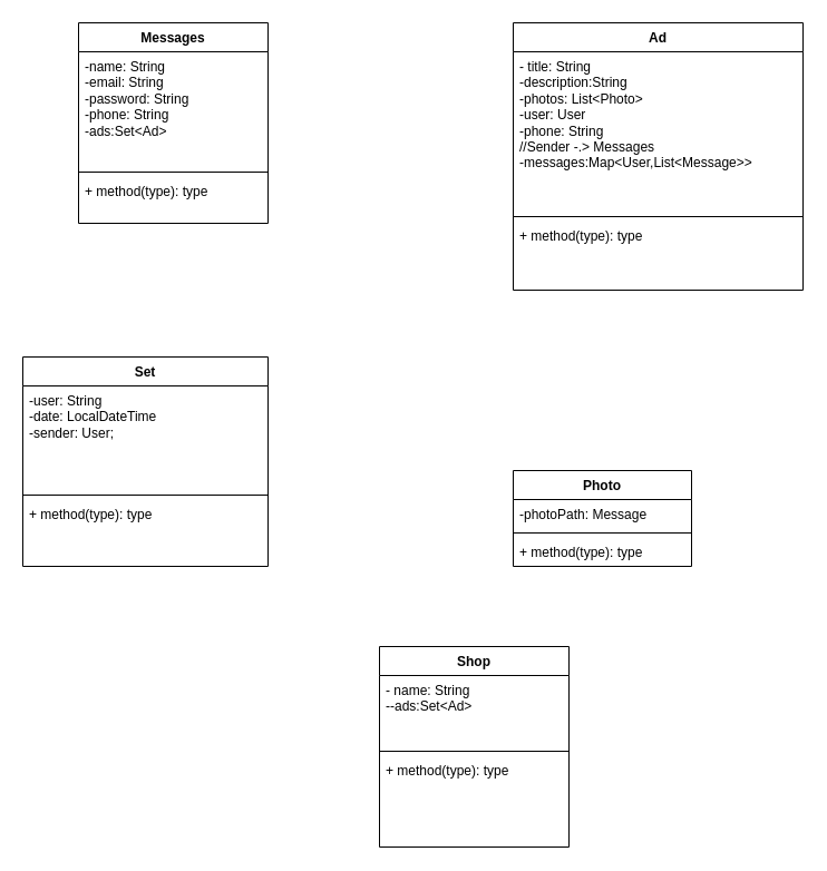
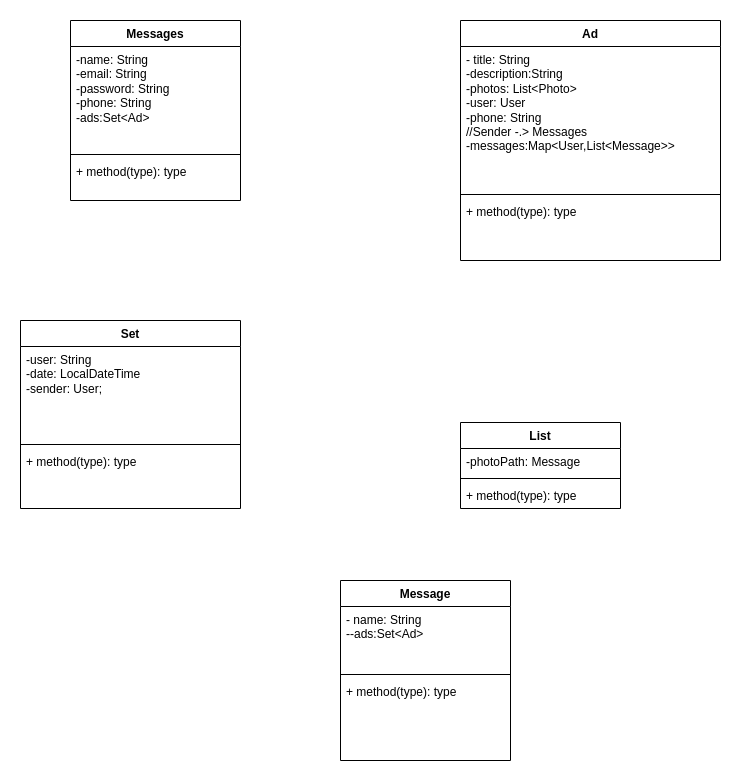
  <mxCell id="0" />
  <mxCell id="1" parent="0" />
  <mxCell id="2" value="Messages" style="swimlane;fontStyle=1;align=center;verticalAlign=top;childLayout=stackLayout;horizontal=1;startSize=26;horizontalStack=0;resizeParent=1;resizeParentMax=0;resizeLast=0;collapsible=1;marginBottom=0;whiteSpace=wrap;html=1;" vertex="1" parent="1"><mxGeometry x="70" y="20" width="170" height="180" as="geometry" /></mxCell>
  <mxCell id="3" value="-name: String&lt;br&gt;-email: String&lt;br&gt;-password: String&lt;br&gt;-phone: String&lt;br&gt;-ads:Set&amp;lt;Ad&amp;gt;" style="text;strokeColor=none;fillColor=none;align=left;verticalAlign=top;spacingLeft=4;spacingRight=4;overflow=hidden;rotatable=0;points=[[0,0.5],[1,0.5]];portConstraint=eastwest;whiteSpace=wrap;html=1;" vertex="1" parent="2"><mxGeometry y="26" width="170" height="104" as="geometry" /></mxCell>
  <mxCell id="4" value="" style="line;strokeWidth=1;fillColor=none;align=left;verticalAlign=middle;spacingTop=-1;spacingLeft=3;spacingRight=3;rotatable=0;labelPosition=right;points=[];portConstraint=eastwest;strokeColor=inherit;" vertex="1" parent="2"><mxGeometry y="130" width="170" height="8" as="geometry" /></mxCell>
  <mxCell id="5" value="+ method(type): type" style="text;strokeColor=none;fillColor=none;align=left;verticalAlign=top;spacingLeft=4;spacingRight=4;overflow=hidden;rotatable=0;points=[[0,0.5],[1,0.5]];portConstraint=eastwest;whiteSpace=wrap;html=1;" vertex="1" parent="2"><mxGeometry y="138" width="170" height="42" as="geometry" /></mxCell>
  <mxCell id="6" value="Ad" style="swimlane;fontStyle=1;align=center;verticalAlign=top;childLayout=stackLayout;horizontal=1;startSize=26;horizontalStack=0;resizeParent=1;resizeParentMax=0;resizeLast=0;collapsible=1;marginBottom=0;whiteSpace=wrap;html=1;" vertex="1" parent="1"><mxGeometry x="460" y="20" width="260" height="240" as="geometry" /></mxCell>
  <mxCell id="7" value="- title: String&lt;br&gt;-description:String&lt;br&gt;-photos: List&amp;lt;Photo&amp;gt;&lt;br&gt;-user: User&lt;br&gt;-phone: String&lt;br&gt;//Sender -.&amp;gt; Messages&lt;br&gt;-messages:Map&amp;lt;User,List&amp;lt;Message&amp;gt;&amp;gt;" style="text;strokeColor=none;fillColor=none;align=left;verticalAlign=top;spacingLeft=4;spacingRight=4;overflow=hidden;rotatable=0;points=[[0,0.5],[1,0.5]];portConstraint=eastwest;whiteSpace=wrap;html=1;" vertex="1" parent="6"><mxGeometry y="26" width="260" height="144" as="geometry" /></mxCell>
  <mxCell id="8" value="" style="line;strokeWidth=1;fillColor=none;align=left;verticalAlign=middle;spacingTop=-1;spacingLeft=3;spacingRight=3;rotatable=0;labelPosition=right;points=[];portConstraint=eastwest;strokeColor=inherit;" vertex="1" parent="6"><mxGeometry y="170" width="260" height="8" as="geometry" /></mxCell>
  <mxCell id="9" value="+ method(type): type" style="text;strokeColor=none;fillColor=none;align=left;verticalAlign=top;spacingLeft=4;spacingRight=4;overflow=hidden;rotatable=0;points=[[0,0.5],[1,0.5]];portConstraint=eastwest;whiteSpace=wrap;html=1;" vertex="1" parent="6"><mxGeometry y="178" width="260" height="62" as="geometry" /></mxCell>
  <mxCell id="10" value="Set" style="swimlane;fontStyle=1;align=center;verticalAlign=top;childLayout=stackLayout;horizontal=1;startSize=26;horizontalStack=0;resizeParent=1;resizeParentMax=0;resizeLast=0;collapsible=1;marginBottom=0;whiteSpace=wrap;html=1;" vertex="1" parent="1"><mxGeometry x="20" y="320" width="220" height="188" as="geometry" /></mxCell>
  <mxCell id="11" value="-user: String&lt;br&gt;-date: LocalDateTime&lt;br&gt;-sender: User;" style="text;strokeColor=none;fillColor=none;align=left;verticalAlign=top;spacingLeft=4;spacingRight=4;overflow=hidden;rotatable=0;points=[[0,0.5],[1,0.5]];portConstraint=eastwest;whiteSpace=wrap;html=1;" vertex="1" parent="10"><mxGeometry y="26" width="220" height="94" as="geometry" /></mxCell>
  <mxCell id="12" value="" style="line;strokeWidth=1;fillColor=none;align=left;verticalAlign=middle;spacingTop=-1;spacingLeft=3;spacingRight=3;rotatable=0;labelPosition=right;points=[];portConstraint=eastwest;strokeColor=inherit;" vertex="1" parent="10"><mxGeometry y="120" width="220" height="8" as="geometry" /></mxCell>
  <mxCell id="13" value="+ method(type): type" style="text;strokeColor=none;fillColor=none;align=left;verticalAlign=top;spacingLeft=4;spacingRight=4;overflow=hidden;rotatable=0;points=[[0,0.5],[1,0.5]];portConstraint=eastwest;whiteSpace=wrap;html=1;" vertex="1" parent="10"><mxGeometry y="128" width="220" height="60" as="geometry" /></mxCell>
- <mxCell id="14" value="Photo" style="swimlane;fontStyle=1;align=center;verticalAlign=top;childLayout=stackLayout;horizontal=1;startSize=26;horizontalStack=0;resizeParent=1;resizeParentMax=0;resizeLast=0;collapsible=1;marginBottom=0;whiteSpace=wrap;html=1;" vertex="1" parent="1"><mxGeometry x="460" y="422" width="160" height="86" as="geometry" /></mxCell>
+ <mxCell id="14" value="List" style="swimlane;fontStyle=1;align=center;verticalAlign=top;childLayout=stackLayout;horizontal=1;startSize=26;horizontalStack=0;resizeParent=1;resizeParentMax=0;resizeLast=0;collapsible=1;marginBottom=0;whiteSpace=wrap;html=1;" vertex="1" parent="1"><mxGeometry x="460" y="422" width="160" height="86" as="geometry" /></mxCell>
  <mxCell id="15" value="-photoPath: Message" style="text;strokeColor=none;fillColor=none;align=left;verticalAlign=top;spacingLeft=4;spacingRight=4;overflow=hidden;rotatable=0;points=[[0,0.5],[1,0.5]];portConstraint=eastwest;whiteSpace=wrap;html=1;" vertex="1" parent="14"><mxGeometry y="26" width="160" height="26" as="geometry" /></mxCell>
  <mxCell id="16" value="" style="line;strokeWidth=1;fillColor=none;align=left;verticalAlign=middle;spacingTop=-1;spacingLeft=3;spacingRight=3;rotatable=0;labelPosition=right;points=[];portConstraint=eastwest;strokeColor=inherit;" vertex="1" parent="14"><mxGeometry y="52" width="160" height="8" as="geometry" /></mxCell>
  <mxCell id="17" value="+ method(type): type" style="text;strokeColor=none;fillColor=none;align=left;verticalAlign=top;spacingLeft=4;spacingRight=4;overflow=hidden;rotatable=0;points=[[0,0.5],[1,0.5]];portConstraint=eastwest;whiteSpace=wrap;html=1;" vertex="1" parent="14"><mxGeometry y="60" width="160" height="26" as="geometry" /></mxCell>
- <mxCell id="18" value="Shop" style="swimlane;fontStyle=1;align=center;verticalAlign=top;childLayout=stackLayout;horizontal=1;startSize=26;horizontalStack=0;resizeParent=1;resizeParentMax=0;resizeLast=0;collapsible=1;marginBottom=0;whiteSpace=wrap;html=1;" vertex="1" parent="1"><mxGeometry x="340" y="580" width="170" height="180" as="geometry" /></mxCell>
+ <mxCell id="18" value="Message" style="swimlane;fontStyle=1;align=center;verticalAlign=top;childLayout=stackLayout;horizontal=1;startSize=26;horizontalStack=0;resizeParent=1;resizeParentMax=0;resizeLast=0;collapsible=1;marginBottom=0;whiteSpace=wrap;html=1;" vertex="1" parent="1"><mxGeometry x="340" y="580" width="170" height="180" as="geometry" /></mxCell>
  <mxCell id="19" value="- name: String&lt;br&gt;--ads:Set&amp;lt;Ad&amp;gt;" style="text;strokeColor=none;fillColor=none;align=left;verticalAlign=top;spacingLeft=4;spacingRight=4;overflow=hidden;rotatable=0;points=[[0,0.5],[1,0.5]];portConstraint=eastwest;whiteSpace=wrap;html=1;" vertex="1" parent="18"><mxGeometry y="26" width="170" height="64" as="geometry" /></mxCell>
  <mxCell id="20" value="" style="line;strokeWidth=1;fillColor=none;align=left;verticalAlign=middle;spacingTop=-1;spacingLeft=3;spacingRight=3;rotatable=0;labelPosition=right;points=[];portConstraint=eastwest;strokeColor=inherit;" vertex="1" parent="18"><mxGeometry y="90" width="170" height="8" as="geometry" /></mxCell>
  <mxCell id="21" value="+ method(type): type" style="text;strokeColor=none;fillColor=none;align=left;verticalAlign=top;spacingLeft=4;spacingRight=4;overflow=hidden;rotatable=0;points=[[0,0.5],[1,0.5]];portConstraint=eastwest;whiteSpace=wrap;html=1;" vertex="1" parent="18"><mxGeometry y="98" width="170" height="82" as="geometry" /></mxCell>
